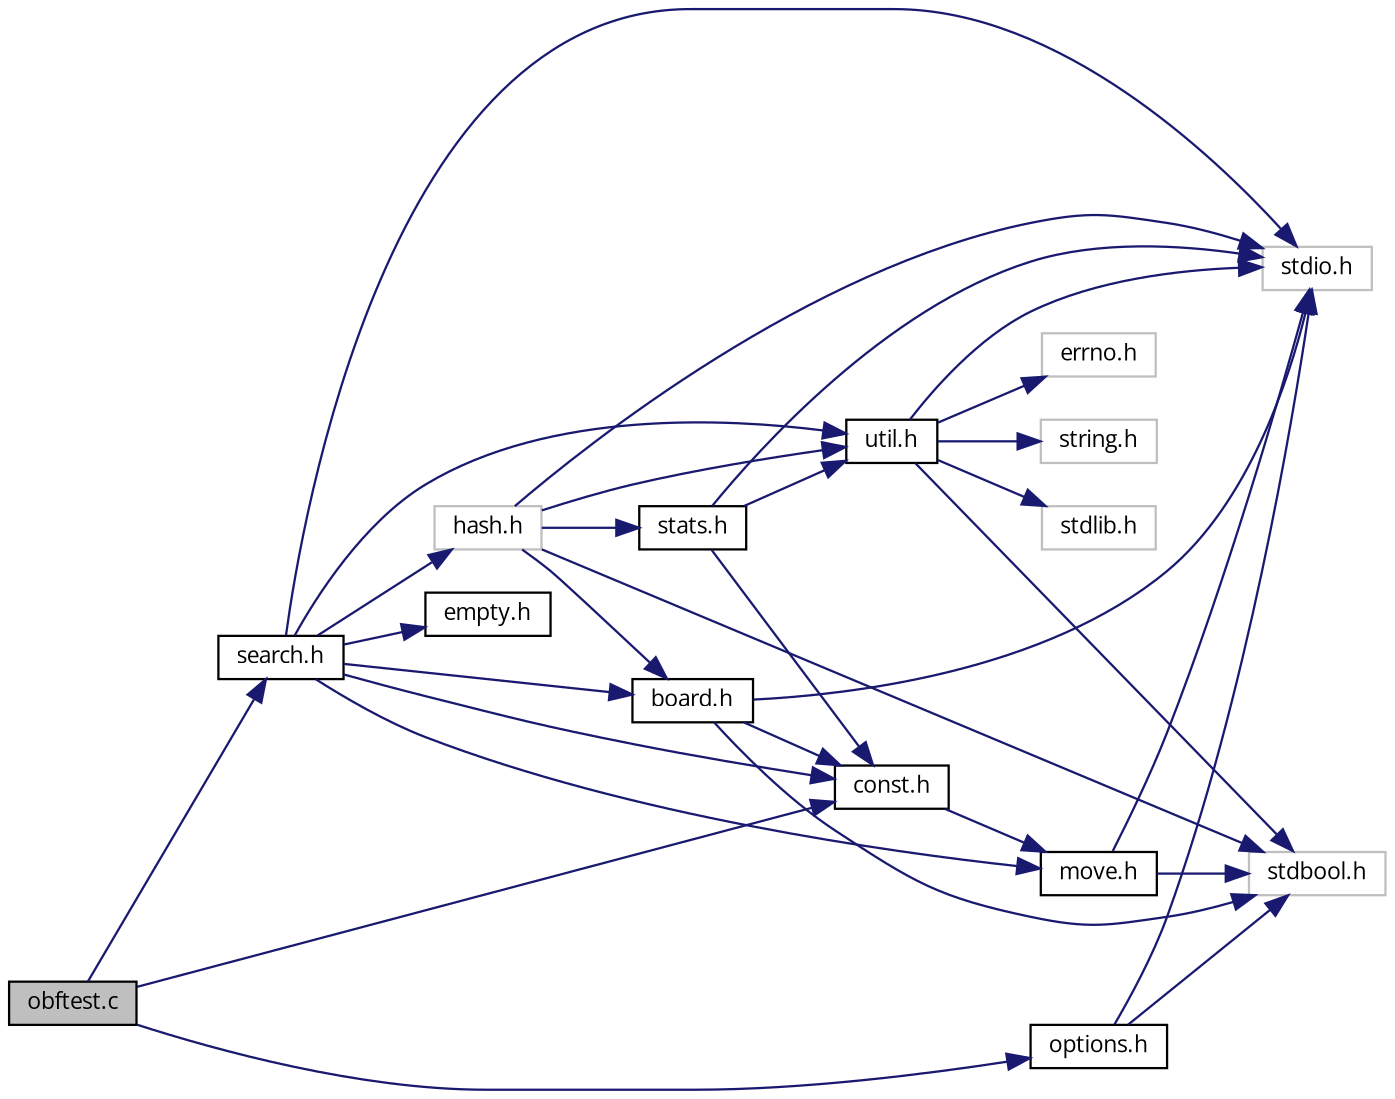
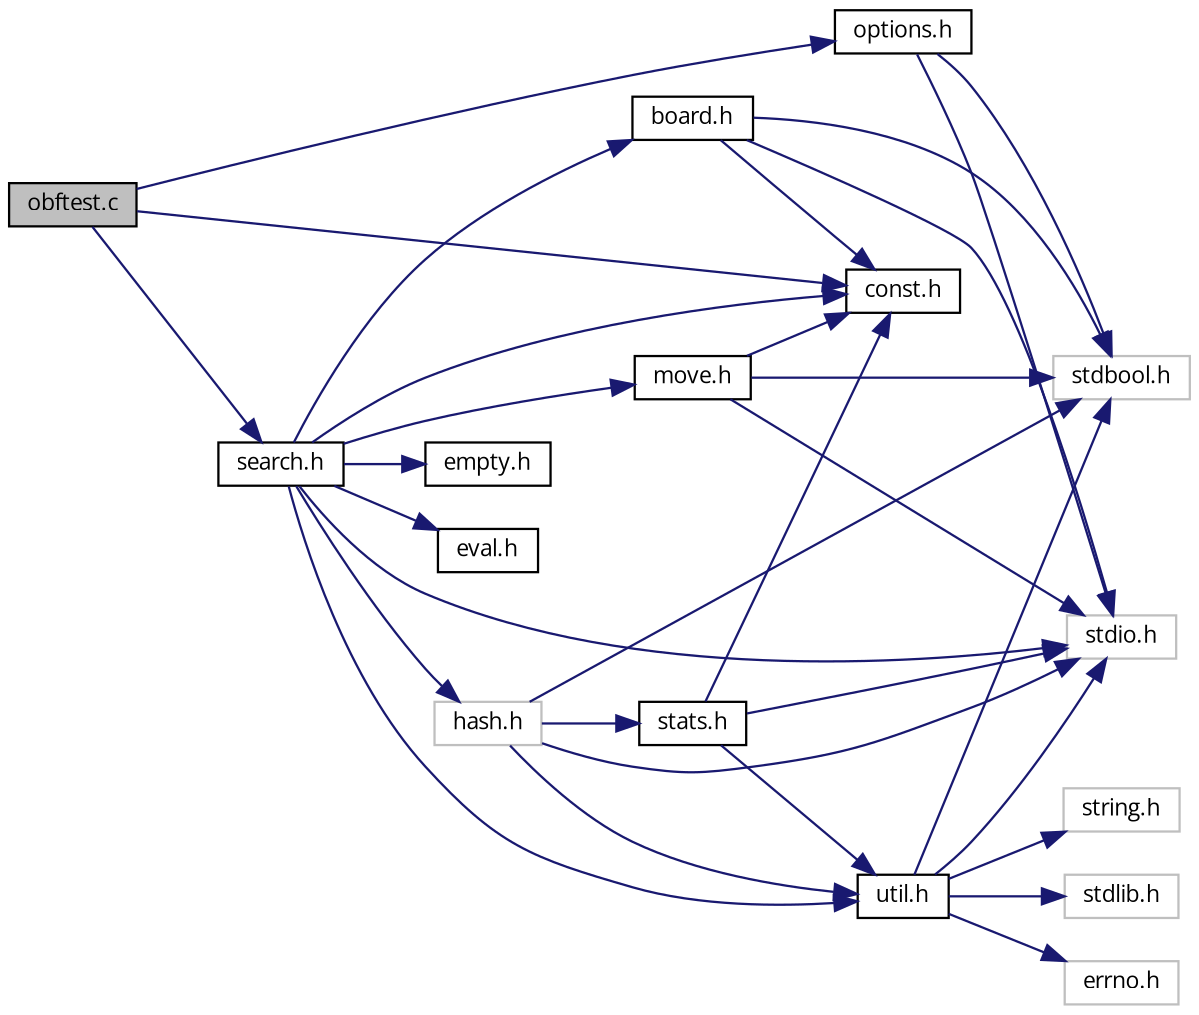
  digraph {
    fontname="Open Sans"
    rankdir=LR
    node [color=black fontname="Open Sans" fontsize=10 shape=record]
    edge [color=midnightblue fontname="Open Sans" fontsize=10 labelfontname=FreeSans labelfontsize=10 style=solid]
    n1 [fillcolor=grey75 fontcolor=black height=0.2 label="obftest.c" style=filled width=0.4]
    n2 [height=0.2 label="search.h" width=0.4]
    n3 [height=0.2 label="const.h" width=0.4]
    n4 [height=0.2 label="options.h" width=0.4]
    n5 [height=0.2 label="board.h" width=0.4]
    n6 [color=grey75 height=0.2 label="stdio.h" width=0.4]
    n7 [height=0.2 label="empty.h" width=0.4]
+   n8 [height=0.2 label="eval.h" width=0.4]
    n9 [color=grey75 height=0.2 label="hash.h" width=0.4]
    n10 [height=0.2 label="util.h" width=0.4]
    n11 [height=0.2 label="move.h" width=0.4]
    n12 [color=grey75 height=0.2 label="stdbool.h" width=0.4]
    n13 [height=0.2 label="stats.h" width=0.4]
    n14 [color=grey75 height=0.2 label="stdlib.h" width=0.4]
    n15 [color=grey75 height=0.2 label="errno.h" width=0.4]
    n16 [color=grey75 height=0.2 label="string.h" width=0.4]
    n1 -> n2
    n1 -> n3
    n1 -> n4
    n2 -> n3
    n2 -> n5
    n2 -> n6
    n2 -> n7
+   n2 -> n8
    n2 -> n9
    n2 -> n10
    n2 -> n11
    n4 -> n6
    n4 -> n12
    n5 -> n3
    n5 -> n6
    n5 -> n12
-   n9 -> n5
    n9 -> n6
    n9 -> n10
    n9 -> n12
    n9 -> n13
    n10 -> n6
    n10 -> n12
    n10 -> n14
    n10 -> n15
    n10 -> n16
-   n3 -> n11
+   n11 -> n3
    n11 -> n6
    n11 -> n12
    n13 -> n3
    n13 -> n6
    n13 -> n10
  }
